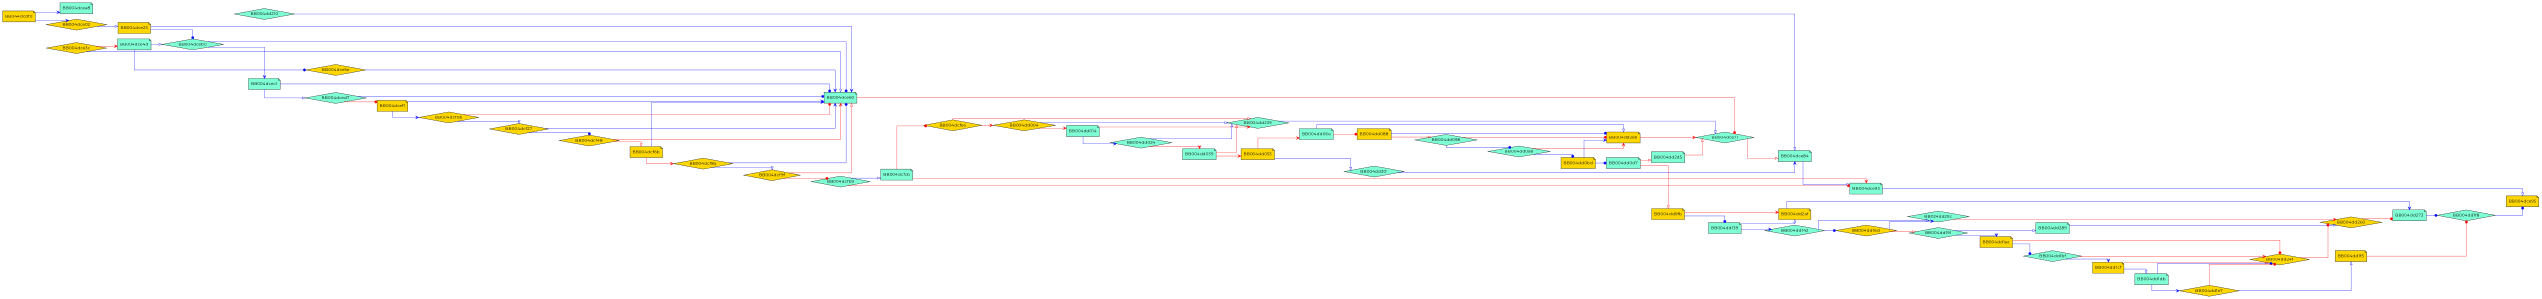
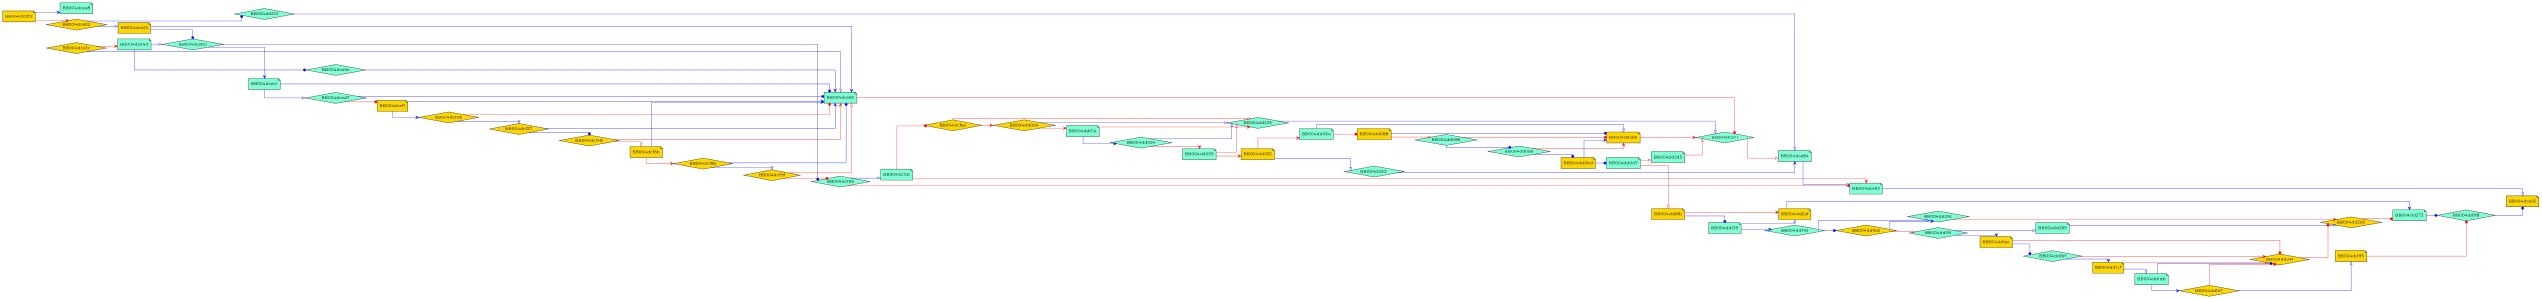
  digraph {
    fontname=Montserrat
    rankdir=LR
    splines=ortho
    node [fillcolor=aquamarine fontname=Montserrat shape=note style=filled]
    edge [arrowhead=vee color=blue fontname=Montserrat]
    n1 [fillcolor=gold label=BB044dcdf0]
    BB004dcea8
    BB004dce02 [fillcolor=gold shape=diamond]
    BB004dd210 [shape=diamond]
    BB004dce23 [fillcolor=gold]
    BB004dce84
    BB004dce60
    BB004dceb0 [shape=diamond]
    BB004dce93
    BB004dce71 [shape=diamond]
    BB004dce3c [fillcolor=gold shape=diamond]
    BB004dce4d
-   BB004dce5e [fillcolor=gold shape=diamond]
+   BB004dce5e [shape=diamond]
    BB004dcec1
    BB004dced7 [shape=diamond]
    BB004dce95 [fillcolor=gold]
    BB004dcef1 [fillcolor=gold]
    BB004dcf0b [fillcolor=gold shape=diamond]
    BB004dcf27 [fillcolor=gold shape=diamond]
    BB004dcf48 [fillcolor=gold shape=diamond]
    BB004dcf6b [fillcolor=gold]
    BB004dcf8a [fillcolor=gold shape=diamond]
    BB004dcf9f [fillcolor=gold shape=diamond]
    BB004dcfb9 [shape=diamond]
    BB004dcfcb
    BB004dcfea [fillcolor=gold shape=diamond]
    BB004dd239 [shape=diamond]
    BB004dd004 [fillcolor=gold shape=diamond]
    BB004dd014
    BB004dd024 [shape=diamond]
    BB004dd039
    BB004dd053 [fillcolor=gold]
    BB004dd301 [shape=diamond]
    BB004dd06e
    BB004dd2eb [fillcolor=gold]
    BB004dd088 [fillcolor=gold]
    BB004dd098 [shape=diamond]
    BB004dd0a8 [shape=diamond]
    BB004dd0bd [fillcolor=gold]
    BB004dd0d7
    BB004dd2d5
    BB004dd0fb [fillcolor=gold]
    BB004dd2af [fillcolor=gold]
    BB004dd139
    BB004dd273
    BB004dd142 [shape=diamond]
    BB004dd1f8 [shape=diamond]
-   BB004dd29c [shape=diamond label=BB024dd29c]
+   BB004dd29c [shape=diamond]
    BB004dd16d [fillcolor=gold shape=diamond]
    BB004dd260 [fillcolor=gold shape=diamond]
    BB004dd191 [shape=diamond]
    BB004dd289
    BB004dd1aa [fillcolor=gold]
    BB004dd24f [fillcolor=gold shape=diamond]
    BB004dd1bf [shape=diamond]
    BB004dd1cf [fillcolor=gold]
    BB004dd1db
    BB004dd1e7 [fillcolor=gold shape=diamond]
    BB004dd1f3 [fillcolor=gold]
    n1 -> BB004dcea8
-   n1 -> BB004dce02
+   n1 -> BB004dce02 [color=red]
+   BB004dce02 -> BB004dd210 [arrowhead=dot]
    BB004dce02 -> BB004dce23 [arrowhead=onormal]
    BB004dd210 -> BB004dce84 [arrowhead=onormal]
    BB004dce23 -> BB004dce60
    BB004dce23 -> BB004dceb0 [arrowhead=dot]
    BB004dce84 -> BB004dce93 [arrowhead=onormal]
    BB004dce60 -> BB004dce71 [arrowhead=dot color=red]
-   BB004dceb0 -> BB004dce60 [arrowhead=dot]
+   BB004dceb0 -> BB004dcfb9 [arrowhead=dot]
    BB004dceb0 -> BB004dcec1
    BB004dce93 -> BB004dce95 [arrowhead=onormal]
    BB004dce71 -> BB004dce84 [arrowhead=onormal color=red]
    BB004dce3c -> BB004dce60 [arrowhead=onormal]
    BB004dce3c -> BB004dce4d [color=red]
    BB004dce4d -> BB004dceb0 [arrowhead=onormal]
    BB004dce4d -> BB004dce5e [arrowhead=dot]
    BB004dce5e -> BB004dce60
    BB004dcec1 -> BB004dce60 [arrowhead=dot]
    BB004dcec1 -> BB004dced7 [arrowhead=onormal]
    BB004dced7 -> BB004dce60 [arrowhead=dot]
    BB004dced7 -> BB004dcef1 [arrowhead=dot color=red]
    BB004dcef1 -> BB004dce60
    BB004dcef1 -> BB004dcf0b
    BB004dcf0b -> BB004dce60 [arrowhead=dot color=red]
    BB004dcf0b -> BB004dcf27 [arrowhead=onormal]
    BB004dcf27 -> BB004dce60
    BB004dcf27 -> BB004dcf48 [arrowhead=dot]
    BB004dcf48 -> BB004dce60 [color=red]
    BB004dcf48 -> BB004dcf6b [arrowhead=onormal color=red]
    BB004dcf6b -> BB004dce60
    BB004dcf6b -> BB004dcf8a [color=red]
    BB004dcf8a -> BB004dce60 [arrowhead=dot]
    BB004dcf8a -> BB004dcf9f [arrowhead=onormal]
    BB004dcf9f -> BB004dce60 [arrowhead=onormal color=red]
    BB004dcf9f -> BB004dcfb9 [arrowhead=dot color=red]
    BB004dcfb9 -> BB004dce93 [arrowhead=dot color=red]
    BB004dcfb9 -> BB004dcfcb [arrowhead=onormal]
    BB004dcfcb -> BB004dce93 [color=red]
    BB004dcfcb -> BB004dcfea [arrowhead=dot color=red]
    BB004dcfea -> BB004dd239 [arrowhead=onormal color=red]
    BB004dcfea -> BB004dd004 [color=red]
    BB004dd239 -> BB004dce71 [arrowhead=onormal]
    BB004dd004 -> BB004dd239 [arrowhead=onormal]
    BB004dd004 -> BB004dd014 [color=red]
    BB004dd014 -> BB004dd239 [color=red]
    BB004dd014 -> BB004dd024
    BB004dd024 -> BB004dd239 [arrowhead=onormal]
    BB004dd024 -> BB004dd039 [color=red]
    BB004dd039 -> BB004dd239 [arrowhead=onormal color=red]
    BB004dd039 -> BB004dd053 [color=red]
    BB004dd053 -> BB004dd301 [arrowhead=onormal]
    BB004dd053 -> BB004dd06e [color=red]
    BB004dd301 -> BB004dce84
    BB004dd06e -> BB004dd2eb [arrowhead=onormal]
    BB004dd06e -> BB004dd088 [arrowhead=dot color=red]
    BB004dd2eb -> BB004dce71 [color=red]
    BB004dd088 -> BB004dd2eb [arrowhead=dot]
    BB004dd088 -> BB004dd098 [arrowhead=onormal color=red]
    BB004dd098 -> BB004dd2eb [arrowhead=dot color=red]
    BB004dd098 -> BB004dd0a8 [arrowhead=dot]
    BB004dd0a8 -> BB004dd2eb [color=red]
    BB004dd0a8 -> BB004dd0bd [arrowhead=dot]
    BB004dd0bd -> BB004dd2eb
    BB004dd0bd -> BB004dd0d7 [arrowhead=dot]
    BB004dd0d7 -> BB004dd2d5 [arrowhead=onormal color=red]
    BB004dd0d7 -> BB004dd0fb [arrowhead=onormal color=red]
    BB004dd2d5 -> BB004dce71 [arrowhead=onormal color=red]
    BB004dd0fb -> BB004dd2af [color=red]
    BB004dd0fb -> BB004dd139 [arrowhead=dot]
    BB004dd2af -> BB004dd273
    BB004dd139 -> BB004dd2af [arrowhead=onormal]
    BB004dd139 -> BB004dd142
    BB004dd273 -> BB004dd1f8 [arrowhead=dot]
    BB004dd142 -> BB004dd29c [arrowhead=onormal]
    BB004dd142 -> BB004dd16d [arrowhead=dot]
    BB004dd1f8 -> BB004dce95 [arrowhead=dot]
    BB004dd29c -> BB004dd260 [color=red]
    BB004dd16d -> BB004dd29c
    BB004dd16d -> BB004dd191 [arrowhead=onormal color=red]
    BB004dd260 -> BB004dd273 [arrowhead=dot color=red]
    BB004dd191 -> BB004dd289 [arrowhead=onormal]
    BB004dd191 -> BB004dd1aa
    BB004dd289 -> BB004dd260 [arrowhead=onormal]
    BB004dd1aa -> BB004dd24f [arrowhead=dot color=red]
    BB004dd1aa -> BB004dd1bf [arrowhead=dot]
    BB004dd24f -> BB004dd260 [arrowhead=dot color=red]
    BB004dd1bf -> BB004dd24f [color=red]
    BB004dd1bf -> BB004dd1cf
    BB004dd1cf -> BB004dd24f [arrowhead=onormal color=red]
    BB004dd1cf -> BB004dd1db [arrowhead=onormal]
    BB004dd1db -> BB004dd24f [arrowhead=dot]
    BB004dd1db -> BB004dd1e7
    BB004dd1e7 -> BB004dd24f [arrowhead=dot color=red]
    BB004dd1e7 -> BB004dd1f3 [arrowhead=onormal]
    BB004dd1f3 -> BB004dd1f8 [arrowhead=dot color=red]
  }
